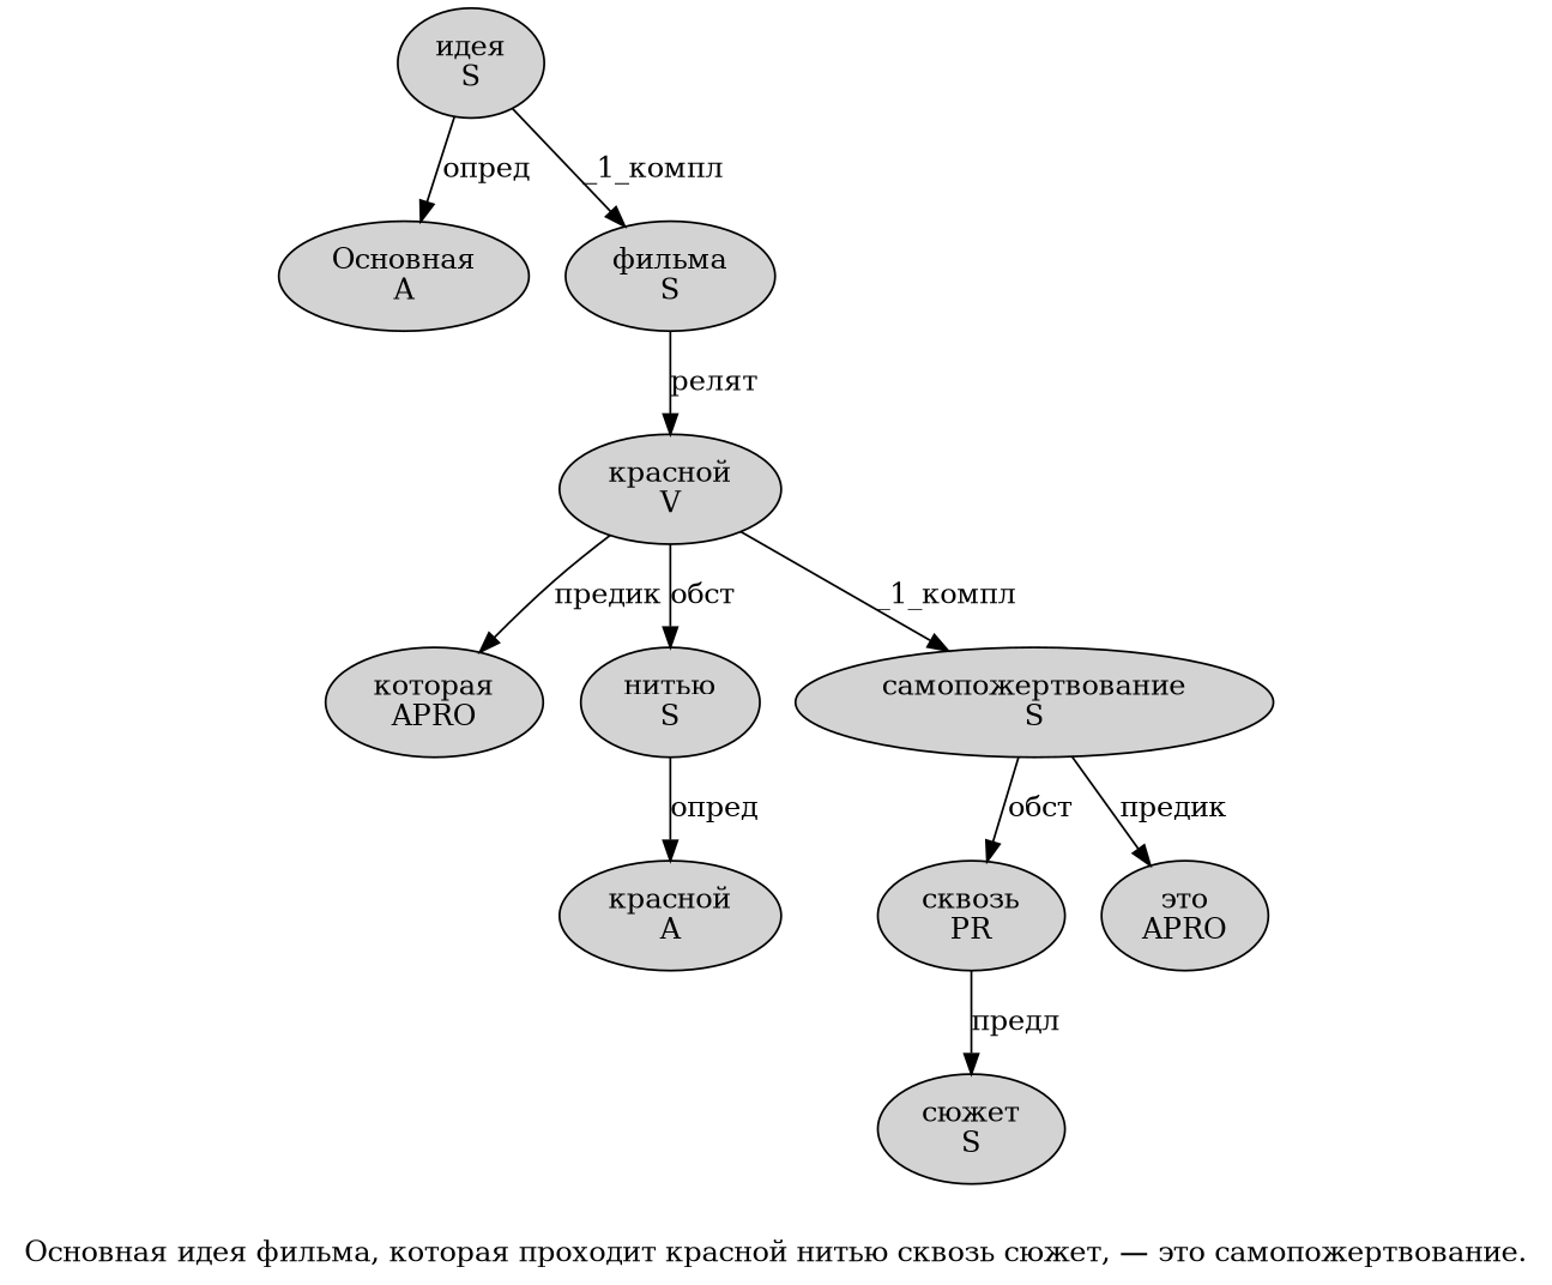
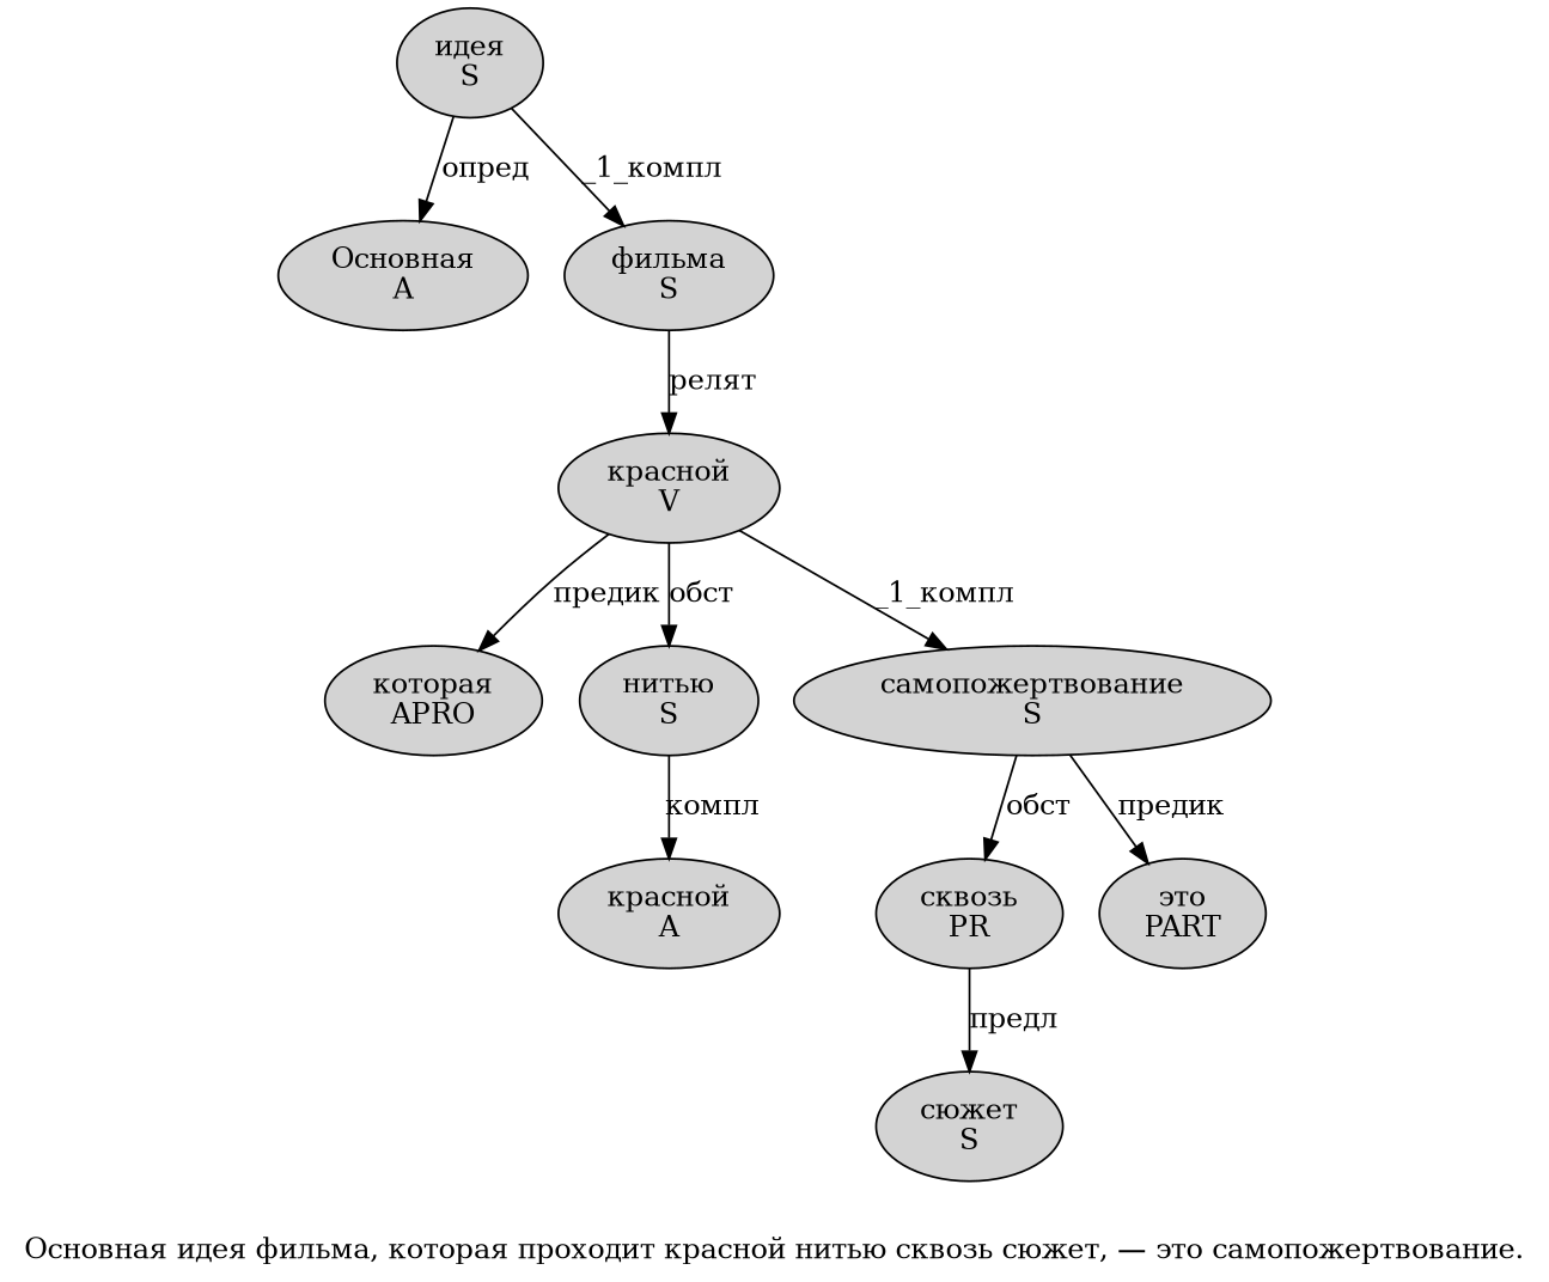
  digraph {
    label="Основная идея фильма, которая проходит красной нитью сквозь сюжет, — это самопожертвование."
    node [fillcolor=lightgray penwidth=1 shape=ellipse style=filled]
    n1 [label="Основная\nA"]
    n2 [label="идея\nS"]
    n3 [label="фильма\nS"]
    n4 [label="красной\nV"]
    n5 [label="которая\nAPRO"]
    n6 [label="нитью\nS"]
    n7 [label="самопожертвование\nS"]
    n8 [label="красной\nA"]
    n9 [label="сквозь\nPR"]
-   n10 [label="это\nAPRO"]
+   n10 [label="это\nPART"]
    n11 [label="сюжет\nS"]
    n2 -> n1 [label="опред"]
    n2 -> n3 [label="_1_компл"]
    n3 -> n4 [label="релят"]
    n4 -> n5 [label="предик"]
    n4 -> n6 [label="обст"]
    n4 -> n7 [label="_1_компл"]
-   n6 -> n8 [label="опред"]
+   n6 -> n8 [label="компл"]
    n7 -> n9 [label="обст"]
    n7 -> n10 [label="предик"]
    n9 -> n11 [label="предл"]
  }
